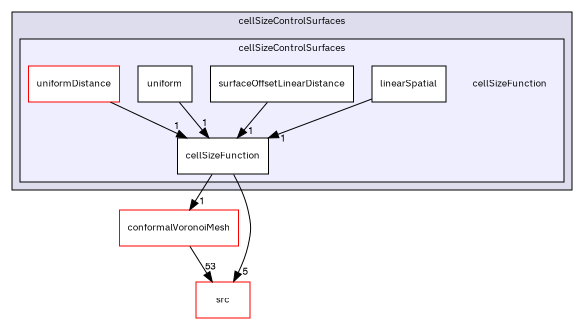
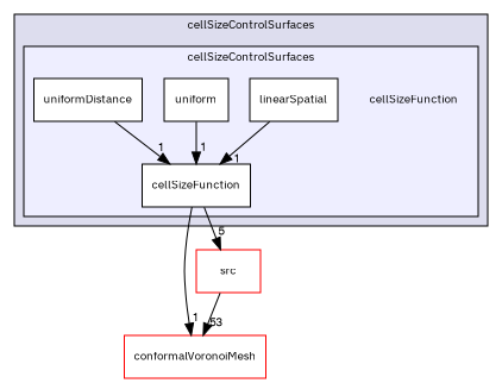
  digraph {
    compound=true
    fontname="IBM Plex Sans"
    node [fontname="IBM Plex Sans" fontsize=10 shape=box color=black fillcolor=white style=filled]
    edge [fontname="IBM Plex Sans" headlabel=1 labeldistance=1.5 labelfontname=FreeSans labelfontsize=10]
    n1 [label=cellSizeFunction shape=plaintext color="" fillcolor="" style=""]
    n2 [label=cellSizeFunction]
    n3 [label=linearSpatial]
-   n4 [label=surfaceOffsetLinearDistance]
    n5 [label=uniform]
-   n6 [color=red label=uniformDistance]
+   n6 [label=uniformDistance]
    n7 [color=red label=conformalVoronoiMesh fillcolor="" style=""]
    n8 [color=red label=src fillcolor="" style=""]
    subgraph cluster_1 {
      bgcolor="#ddddee"
      fontsize=10
      label=cellSizeControlSurfaces
      pencolor=black
      subgraph cluster_2 {
        bgcolor="#eeeeff"
        fontsize=10
        label=cellSizeControlSurfaces
        pencolor=black
        n1
        n2
        n3
-       n4
        n5
        n6
      }
    }
    n2 -> n7
    n2 -> n8 [headlabel=5]
    n3 -> n2
-   n4 -> n2
    n5 -> n2
    n6 -> n2
-   n7 -> n8 [headlabel=53]
+   n8 -> n7 [headlabel=53]
  }
